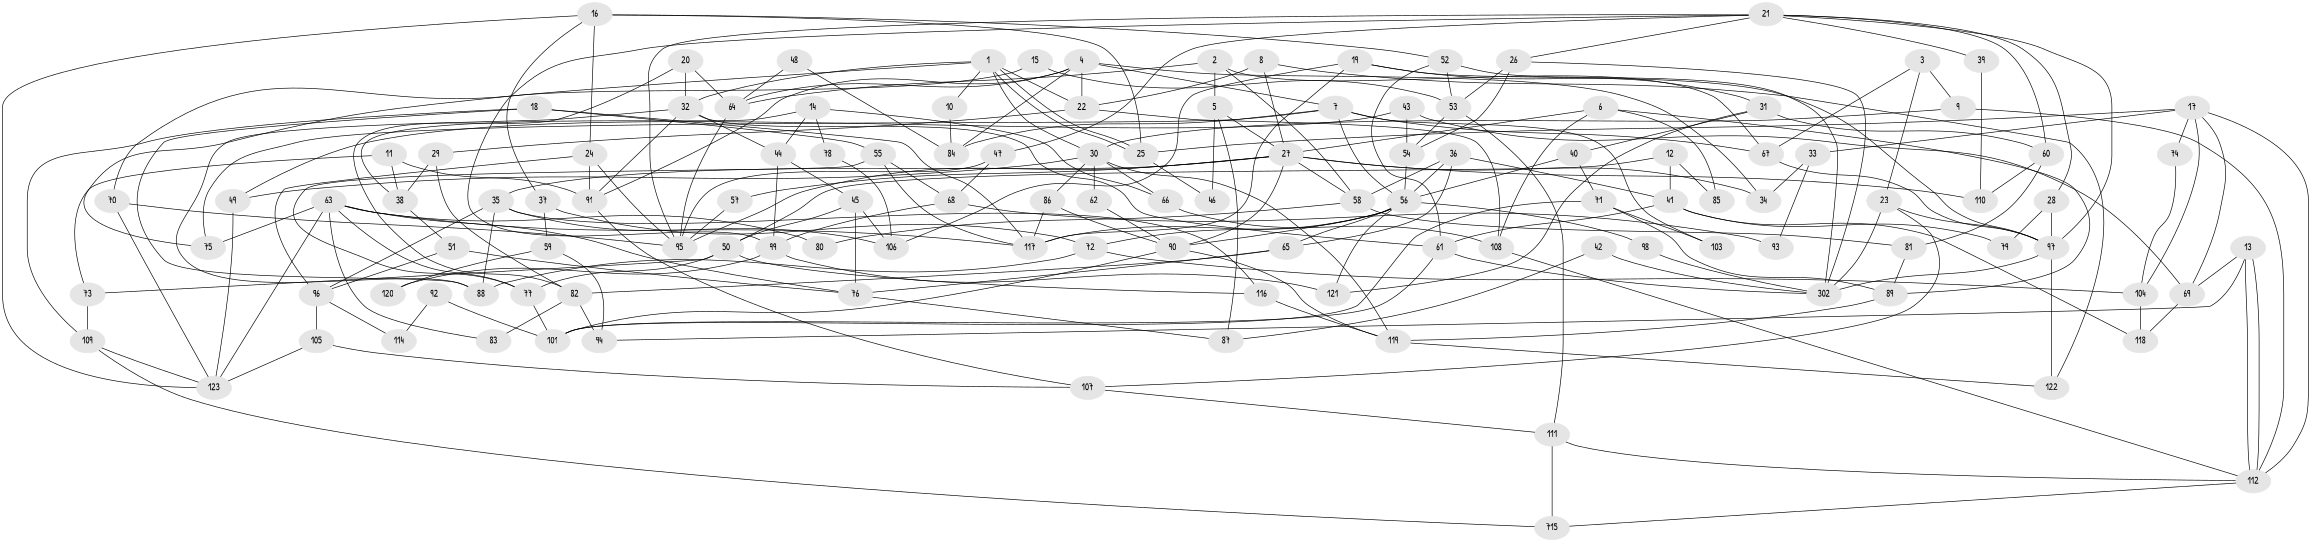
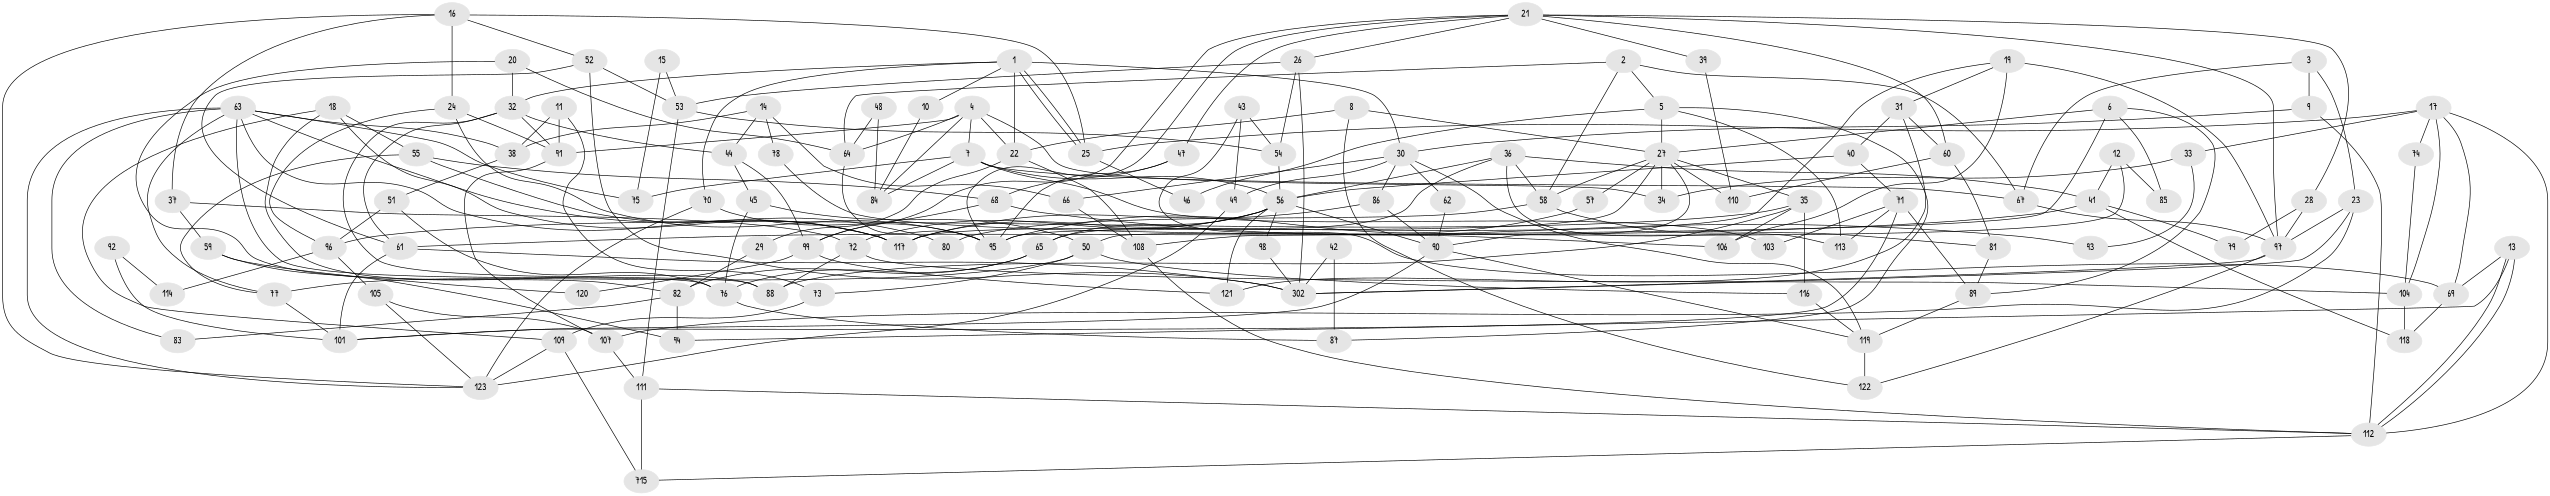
  graph {
    fontname="Patrick Hand"
    node [color=gray90 fontname="Patrick Hand" style=filled]
    edge [fontname="Patrick Hand"]
    1
    10
    22
    25
    30
    32
    70
    84
    108
    29
    46
    66
    49
    62
    86
    119
    91
    44
    88
    61
    123
    95
    2
    5
    58
    64
    67
    27
    87
+   113
    80
    81
    97
    77
    101
    3
    9
    23
    112
    n40 [label=302]
    107
    4
    7
    34
    56
    75
    103
    35
    57
    90
    110
    6
    85
    89
    117
    121
    65
    72
    98
    8
    122
    n62 [label=715]
    11
    38
    73
    51
    109
    12
    41
    50
    79
    118
    116
    13
    69
    94
    14
    78
    99
    45
    106
    15
    53
    54
    111
    16
    24
    37
    52
    96
    59
    17
    33
    74
    104
    93
    18
    55
    68
    19
    31
    60
    40
    20
    82
    83
    21
    26
    28
    39
    47
    120
    114
    105
    71
    36
    76
    42
    43
    48
    63
    92
    1 -- 10
    1 -- 22
    1 -- 25
    1 -- 25
    1 -- 30
    1 -- 32
    1 -- 70
    10 -- 84
    22 -- 108
    22 -- 29
    25 -- 46
    30 -- 66
    30 -- 49
    30 -- 62
    30 -- 86
    30 -- 119
    32 -- 91
    32 -- 44
    32 -- 88
    32 -- 61
    70 -- 123
    70 -- 95
    108 -- 112
-   29 -- 38
+   63 -- 38
    29 -- 82
    66 -- 108
    49 -- 123
    62 -- 90
    86 -- 90
    86 -- 117
    119 -- 122
    91 -- 107
    44 -- 99
    44 -- 45
    61 -- 101
    61 -- n40
    2 -- 5
    2 -- 58
    2 -- 64
    2 -- 67
    5 -- 46
    5 -- 27
    5 -- 87
+   5 -- 113
    58 -- 80
    58 -- 81
    64 -- 95
    67 -- 97
    27 -- 95
    27 -- 58
    27 -- 34
    27 -- 35
    27 -- 57
    27 -- 90
    27 -- 110
    81 -- 89
    97 -- n40
    97 -- 122
    77 -- 101
    3 -- 67
    3 -- 9
    3 -- 23
    9 -- 30
    9 -- 112
    23 -- 97
    23 -- n40
    23 -- 107
    112 -- n62
    107 -- 111
    4 -- 22
    4 -- 84
    4 -- 91
    4 -- 64
    4 -- 7
    4 -- 34
    7 -- 84
    7 -- 67
    7 -- 56
    7 -- 75
    7 -- 103
    56 -- 90
    56 -- 117
    56 -- 121
    56 -- 65
    56 -- 72
    56 -- 98
    35 -- 88
    35 -- 116
    35 -- 106
    35 -- 96
    57 -- 95
    90 -- 119
    90 -- 101
    6 -- 108
    6 -- 27
    6 -- 85
    6 -- 89
    89 -- 119
    65 -- 82
    65 -- 76
    72 -- 88
    72 -- 104
    98 -- n40
    8 -- 22
    8 -- 27
    8 -- 122
    11 -- 91
    11 -- 38
    11 -- 73
    38 -- 51
    73 -- 109
    51 -- 96
    51 -- 76
    109 -- 123
    109 -- n62
    12 -- 85
    12 -- 41
    12 -- 50
    41 -- 61
    41 -- 79
    41 -- 118
    50 -- 77
    50 -- 73
    50 -- 116
    116 -- 119
    13 -- 112
    13 -- 112
    13 -- 69
    13 -- 94
    69 -- 118
    14 -- 66
    14 -- 44
    14 -- 38
    14 -- 78
    78 -- 106
    99 -- 121
    99 -- 120
    45 -- 50
-   45 -- 106
    45 -- 76
    15 -- 75
    15 -- 53
    53 -- 54
    53 -- 111
    54 -- 56
    111 -- 112
    111 -- n62
    16 -- 25
    16 -- 123
    16 -- 24
    16 -- 37
    16 -- 52
    24 -- 91
    24 -- 95
    24 -- 96
    37 -- 72
    37 -- 59
    52 -- 61
    52 -- n40
    52 -- 53
    96 -- 114
    96 -- 105
    59 -- 94
    59 -- 120
    17 -- 25
    17 -- 112
    17 -- 69
    17 -- 33
    17 -- 74
    17 -- 104
    33 -- 34
    33 -- 93
    74 -- 104
    104 -- 118
    18 -- 88
    18 -- 117
    18 -- 109
    18 -- 55
    55 -- 77
    55 -- 117
    55 -- 68
    68 -- 99
    68 -- 93
    19 -- 97
    19 -- 117
    19 -- 106
    19 -- 31
    31 -- 121
    31 -- 60
    31 -- 40
    60 -- 81
    60 -- 110
    40 -- 56
    40 -- 71
    20 -- 32
    20 -- 64
    20 -- 82
    82 -- 94
    82 -- 83
    21 -- 95
    21 -- 97
    21 -- 99
    21 -- 60
    21 -- 26
    21 -- 28
    21 -- 39
    21 -- 47
    26 -- n40
    26 -- 53
    26 -- 54
    28 -- 97
    28 -- 79
    39 -- 110
    47 -- 95
    47 -- 68
    105 -- 123
    105 -- 107
+   71 -- 113
    71 -- 101
    71 -- 103
    71 -- 89
    36 -- 58
+   36 -- 113
    36 -- 56
    36 -- 65
    36 -- 41
    76 -- 87
    42 -- 87
    42 -- n40
    43 -- 49
    43 -- 69
    43 -- 54
    48 -- 84
    48 -- 64
    63 -- 123
    63 -- 80
    63 -- 77
    63 -- 75
    63 -- 117
    63 -- 83
    63 -- 76
    92 -- 101
    92 -- 114
  }
